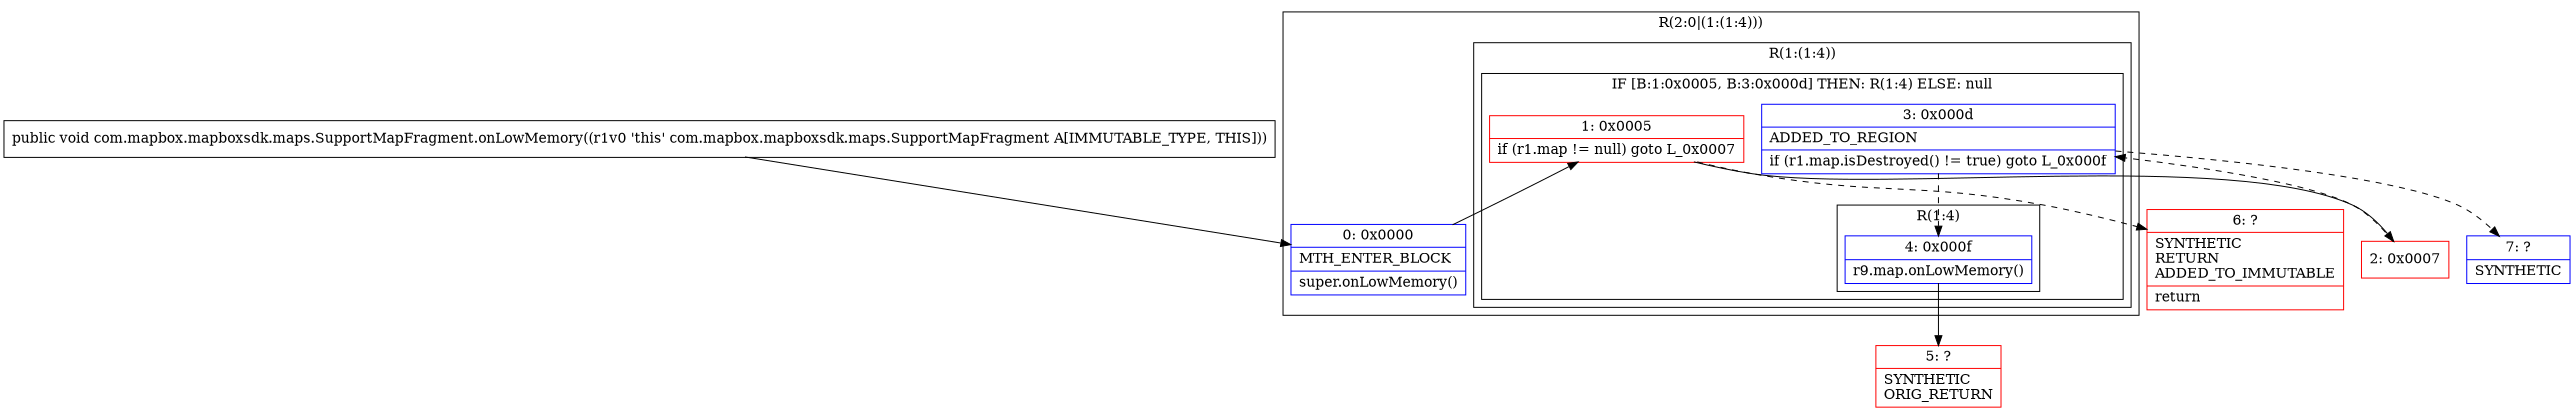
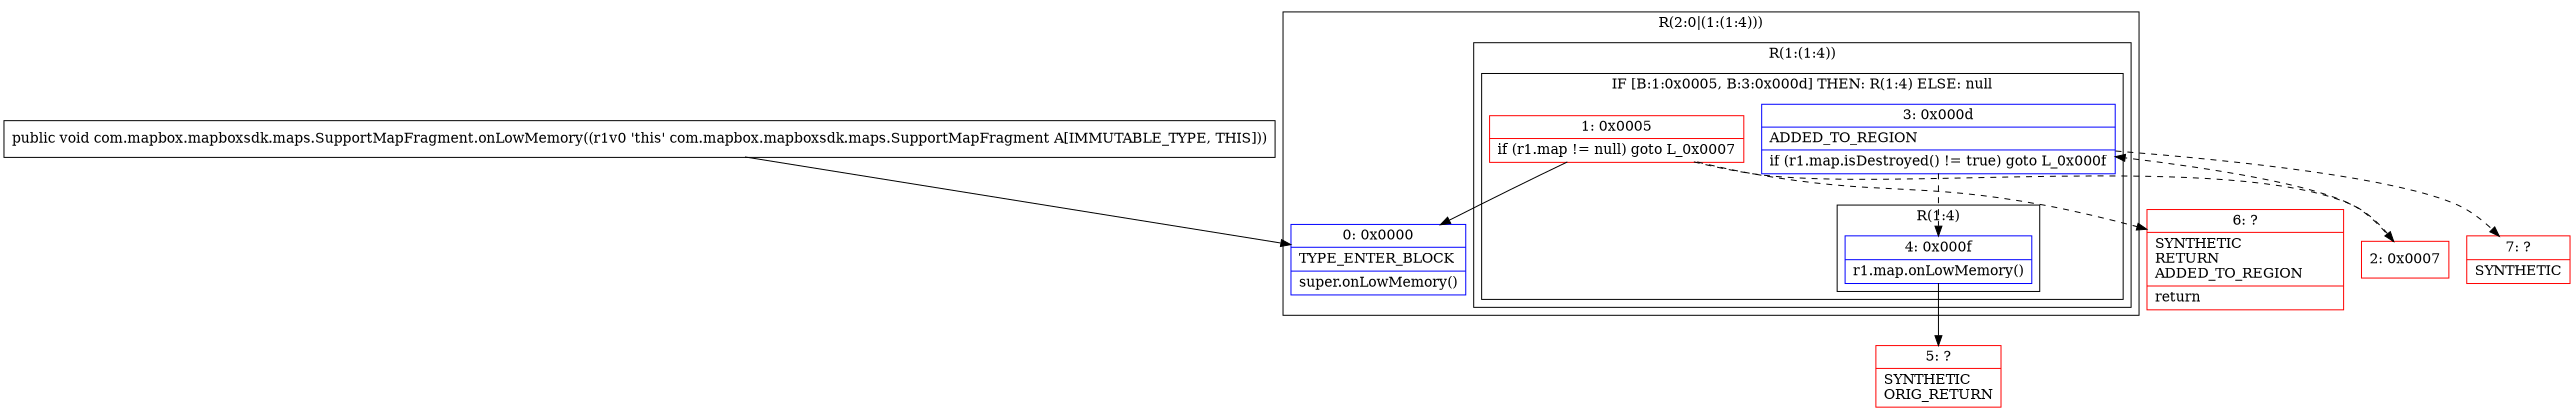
  digraph {
    node [color=red shape=record]
-   n1 [color=blue label="{4\:\ 0x000f|r9.map.onLowMemory()\l}"]
+   n1 [color=blue label="{4\:\ 0x000f|r1.map.onLowMemory()\l}"]
    n2 [label="{1\:\ 0x0005|if (r1.map != null) goto L_0x0007\l}"]
    n3 [color=blue label="{3\:\ 0x000d|ADDED_TO_REGION\l|if (r1.map.isDestroyed() != true) goto L_0x000f\l}"]
-   n4 [color=blue label="{0\:\ 0x0000|MTH_ENTER_BLOCK\l|super.onLowMemory()\l}"]
+   n4 [color=blue label="{0\:\ 0x0000|TYPE_ENTER_BLOCK\l|super.onLowMemory()\l}"]
    n5 [label="{5\:\ ?|SYNTHETIC\lORIG_RETURN\l}"]
    n6 [label="{2\:\ 0x0007}"]
-   n7 [label="{6\:\ ?|SYNTHETIC\lRETURN\lADDED_TO_IMMUTABLE\l|return\l}"]
-   n8 [color=blue label="{7\:\ ?|SYNTHETIC\l}"]
+   n7 [label="{6\:\ ?|SYNTHETIC\lRETURN\lADDED_TO_REGION\l|return\l}"]
+   n8 [label="{7\:\ ?|SYNTHETIC\l}"]
    n9 [label="{public void com.mapbox.mapboxsdk.maps.SupportMapFragment.onLowMemory((r1v0 'this' com.mapbox.mapboxsdk.maps.SupportMapFragment A[IMMUTABLE_TYPE, THIS])) }" color=""]
    subgraph cluster_1 {
      label="R(2:0|(1:(1:4)))"
      n4
      subgraph cluster_2 {
        label="R(1:(1:4))"
        subgraph cluster_3 {
          label="IF [B:1:0x0005, B:3:0x000d] THEN: R(1:4) ELSE: null"
          n2
          n3
          subgraph cluster_4 {
            label="R(1:4)"
            n1
          }
        }
      }
    }
    n1 -> n5
-   n2 -> n6
+   n2 -> n6 [style=dashed]
    n2 -> n7 [style=dashed]
    n3 -> n1 [style=dashed]
    n3 -> n8 [style=dashed]
-   n4 -> n2
+   n2 -> n4
    n6 -> n3 [style=dashed]
    n9 -> n4
  }
